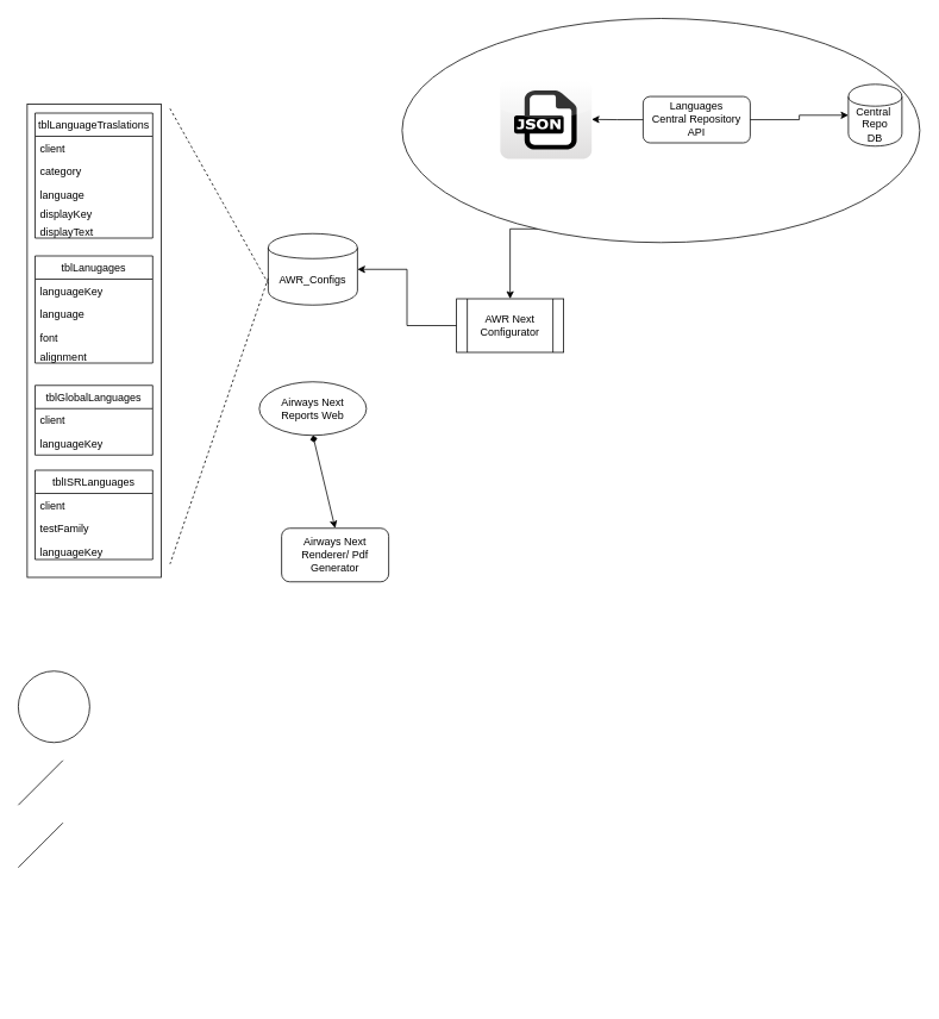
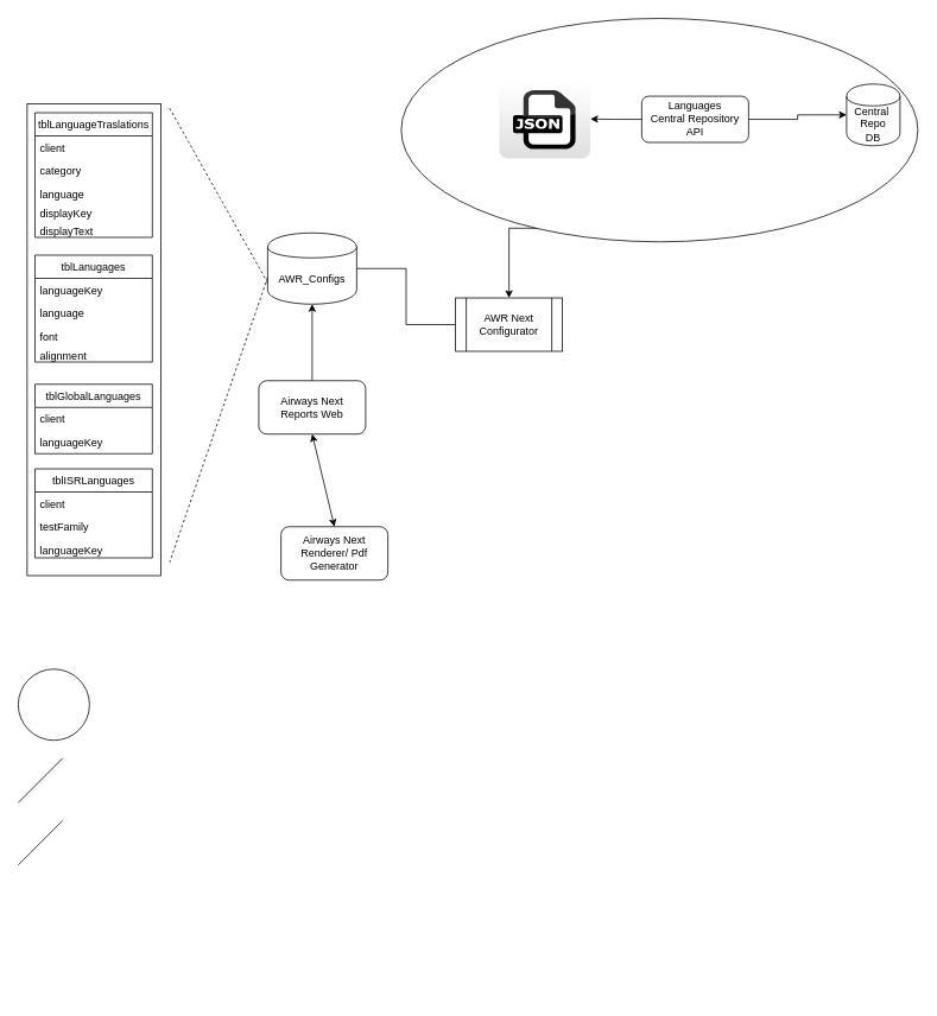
  <mxCell id="0" />
  <mxCell id="1" parent="0" />
- <mxCell id="3" value="Airways Next&lt;br&gt;Reports Web&lt;br&gt;" style="ellipse;whiteSpace=wrap;html=1;" parent="1" vertex="1"><mxGeometry x="290" y="427" width="120" height="60" as="geometry" /></mxCell>
+ <mxCell id="2" value="" style="edgeStyle=orthogonalEdgeStyle;rounded=0;orthogonalLoop=1;jettySize=auto;html=1;" parent="1" source="3" target="4" edge="1"><mxGeometry relative="1" as="geometry" /></mxCell>
+ <mxCell id="3" value="Airways Next&lt;br&gt;Reports Web&lt;br&gt;" style="rounded=1;whiteSpace=wrap;html=1;" parent="1" vertex="1"><mxGeometry x="290" y="427" width="120" height="60" as="geometry" /></mxCell>
  <mxCell id="4" value="AWR_Configs" style="shape=cylinder;whiteSpace=wrap;html=1;boundedLbl=1;backgroundOutline=1;" parent="1" vertex="1"><mxGeometry x="300" y="261" width="100" height="80" as="geometry" /></mxCell>
  <mxCell id="5" value="" style="group" parent="1" vertex="1" connectable="0"><mxGeometry x="20" y="201" width="160" height="530" as="geometry" /></mxCell>
  <mxCell id="6" value="" style="group" parent="5" vertex="1" connectable="0"><mxGeometry y="-30" width="160" height="530" as="geometry" /></mxCell>
  <mxCell id="7" value="" style="group" parent="6" vertex="1" connectable="0"><mxGeometry y="-55" width="160" height="530" as="geometry" /></mxCell>
  <mxCell id="8" value="" style="rounded=0;whiteSpace=wrap;html=1;" parent="7" vertex="1"><mxGeometry x="10" width="150" height="530" as="geometry" /></mxCell>
  <mxCell id="9" value="" style="group" parent="7" vertex="1" connectable="0"><mxGeometry x="18.824" y="10" width="131.765" height="500" as="geometry" /></mxCell>
  <mxCell id="10" value="tblLanguageTraslations" style="swimlane;fontStyle=0;childLayout=stackLayout;horizontal=1;startSize=26;fillColor=none;horizontalStack=0;resizeParent=1;resizeParentMax=0;resizeLast=0;collapsible=1;marginBottom=0;" parent="9" vertex="1"><mxGeometry width="131.765" height="140" as="geometry" /></mxCell>
  <mxCell id="11" value="client" style="text;strokeColor=none;fillColor=none;align=left;verticalAlign=top;spacingLeft=4;spacingRight=4;overflow=hidden;rotatable=0;points=[[0,0.5],[1,0.5]];portConstraint=eastwest;" parent="10" vertex="1"><mxGeometry y="26" width="131.765" height="26" as="geometry" /></mxCell>
  <mxCell id="12" value="category" style="text;strokeColor=none;fillColor=none;align=left;verticalAlign=top;spacingLeft=4;spacingRight=4;overflow=hidden;rotatable=0;points=[[0,0.5],[1,0.5]];portConstraint=eastwest;" parent="10" vertex="1"><mxGeometry y="52" width="131.765" height="26" as="geometry" /></mxCell>
  <mxCell id="13" value="language" style="text;strokeColor=none;fillColor=none;align=left;verticalAlign=top;spacingLeft=4;spacingRight=4;overflow=hidden;rotatable=0;points=[[0,0.5],[1,0.5]];portConstraint=eastwest;" parent="10" vertex="1"><mxGeometry y="78" width="131.765" height="22" as="geometry" /></mxCell>
  <mxCell id="14" value="displayKey" style="text;strokeColor=none;fillColor=none;align=left;verticalAlign=top;spacingLeft=4;spacingRight=4;overflow=hidden;rotatable=0;points=[[0,0.5],[1,0.5]];portConstraint=eastwest;" parent="10" vertex="1"><mxGeometry y="100" width="131.765" height="20" as="geometry" /></mxCell>
  <mxCell id="15" value="displayText" style="text;strokeColor=none;fillColor=none;align=left;verticalAlign=top;spacingLeft=4;spacingRight=4;overflow=hidden;rotatable=0;points=[[0,0.5],[1,0.5]];portConstraint=eastwest;" parent="10" vertex="1"><mxGeometry y="120" width="131.765" height="20" as="geometry" /></mxCell>
  <mxCell id="16" value="tblLanugages" style="swimlane;fontStyle=0;childLayout=stackLayout;horizontal=1;startSize=26;fillColor=none;horizontalStack=0;resizeParent=1;resizeParentMax=0;resizeLast=0;collapsible=1;marginBottom=0;" parent="9" vertex="1"><mxGeometry y="160" width="131.765" height="120" as="geometry" /></mxCell>
  <mxCell id="17" value="languageKey" style="text;strokeColor=none;fillColor=none;align=left;verticalAlign=top;spacingLeft=4;spacingRight=4;overflow=hidden;rotatable=0;points=[[0,0.5],[1,0.5]];portConstraint=eastwest;" parent="16" vertex="1"><mxGeometry y="26" width="131.765" height="26" as="geometry" /></mxCell>
  <mxCell id="18" value="language" style="text;strokeColor=none;fillColor=none;align=left;verticalAlign=top;spacingLeft=4;spacingRight=4;overflow=hidden;rotatable=0;points=[[0,0.5],[1,0.5]];portConstraint=eastwest;" parent="16" vertex="1"><mxGeometry y="52" width="131.765" height="26" as="geometry" /></mxCell>
  <mxCell id="19" value="font" style="text;strokeColor=none;fillColor=none;align=left;verticalAlign=top;spacingLeft=4;spacingRight=4;overflow=hidden;rotatable=0;points=[[0,0.5],[1,0.5]];portConstraint=eastwest;" parent="16" vertex="1"><mxGeometry y="78" width="131.765" height="22" as="geometry" /></mxCell>
  <mxCell id="20" value="alignment" style="text;strokeColor=none;fillColor=none;align=left;verticalAlign=top;spacingLeft=4;spacingRight=4;overflow=hidden;rotatable=0;points=[[0,0.5],[1,0.5]];portConstraint=eastwest;" parent="16" vertex="1"><mxGeometry y="100" width="131.765" height="20" as="geometry" /></mxCell>
  <mxCell id="21" value="tblGlobalLanguages" style="swimlane;fontStyle=0;childLayout=stackLayout;horizontal=1;startSize=26;fillColor=none;horizontalStack=0;resizeParent=1;resizeParentMax=0;resizeLast=0;collapsible=1;marginBottom=0;" parent="9" vertex="1"><mxGeometry y="305" width="131.765" height="78" as="geometry" /></mxCell>
  <mxCell id="22" value="client" style="text;strokeColor=none;fillColor=none;align=left;verticalAlign=top;spacingLeft=4;spacingRight=4;overflow=hidden;rotatable=0;points=[[0,0.5],[1,0.5]];portConstraint=eastwest;" parent="21" vertex="1"><mxGeometry y="26" width="131.765" height="26" as="geometry" /></mxCell>
  <mxCell id="23" value="languageKey" style="text;strokeColor=none;fillColor=none;align=left;verticalAlign=top;spacingLeft=4;spacingRight=4;overflow=hidden;rotatable=0;points=[[0,0.5],[1,0.5]];portConstraint=eastwest;" parent="21" vertex="1"><mxGeometry y="52" width="131.765" height="26" as="geometry" /></mxCell>
  <mxCell id="24" value="tblISRLanguages" style="swimlane;fontStyle=0;childLayout=stackLayout;horizontal=1;startSize=26;fillColor=none;horizontalStack=0;resizeParent=1;resizeParentMax=0;resizeLast=0;collapsible=1;marginBottom=0;" parent="9" vertex="1"><mxGeometry y="400" width="131.765" height="100" as="geometry" /></mxCell>
  <mxCell id="25" value="client" style="text;strokeColor=none;fillColor=none;align=left;verticalAlign=top;spacingLeft=4;spacingRight=4;overflow=hidden;rotatable=0;points=[[0,0.5],[1,0.5]];portConstraint=eastwest;" parent="24" vertex="1"><mxGeometry y="26" width="131.765" height="26" as="geometry" /></mxCell>
  <mxCell id="26" value="testFamily" style="text;strokeColor=none;fillColor=none;align=left;verticalAlign=top;spacingLeft=4;spacingRight=4;overflow=hidden;rotatable=0;points=[[0,0.5],[1,0.5]];portConstraint=eastwest;" parent="24" vertex="1"><mxGeometry y="52" width="131.765" height="26" as="geometry" /></mxCell>
  <mxCell id="27" value="languageKey" style="text;strokeColor=none;fillColor=none;align=left;verticalAlign=top;spacingLeft=4;spacingRight=4;overflow=hidden;rotatable=0;points=[[0,0.5],[1,0.5]];portConstraint=eastwest;" parent="24" vertex="1"><mxGeometry y="78" width="131.765" height="22" as="geometry" /></mxCell>
  <mxCell id="28" value="" style="endArrow=none;dashed=1;html=1;exitX=0;exitY=0.7;exitDx=0;exitDy=0;" parent="1" source="4" edge="1"><mxGeometry width="50" height="50" relative="1" as="geometry"><mxPoint x="290" y="301" as="sourcePoint" /><mxPoint x="190" y="121" as="targetPoint" /></mxGeometry></mxCell>
  <mxCell id="29" value="" style="endArrow=none;dashed=1;html=1;" parent="1" edge="1"><mxGeometry width="50" height="50" relative="1" as="geometry"><mxPoint x="300" y="311" as="sourcePoint" /><mxPoint x="190" y="631" as="targetPoint" /></mxGeometry></mxCell>
  <mxCell id="30" value="" style="edgeStyle=orthogonalEdgeStyle;rounded=0;orthogonalLoop=1;jettySize=auto;html=1;" parent="1" source="42" target="32" edge="1"><mxGeometry relative="1" as="geometry" /></mxCell>
- <mxCell id="31" style="edgeStyle=orthogonalEdgeStyle;rounded=0;orthogonalLoop=1;jettySize=auto;html=1;entryX=1;entryY=0.5;entryDx=0;entryDy=0;" parent="1" source="32" target="4" edge="1"><mxGeometry relative="1" as="geometry" /></mxCell>
+ <mxCell id="31" style="edgeStyle=orthogonalEdgeStyle;rounded=0;orthogonalLoop=1;jettySize=auto;html=1;entryX=1;entryY=0.5;entryDx=0;entryDy=0;endArrow=none;" parent="1" source="32" target="4" edge="1"><mxGeometry relative="1" as="geometry" /></mxCell>
  <mxCell id="32" value="AWR Next&lt;br&gt;Configurator&lt;br&gt;" style="shape=process;whiteSpace=wrap;html=1;backgroundOutline=1;" parent="1" vertex="1"><mxGeometry x="511" y="334" width="120" height="60" as="geometry" /></mxCell>
  <mxCell id="33" value="Airways Next Renderer/ Pdf Generator&lt;br&gt;" style="rounded=1;whiteSpace=wrap;html=1;" parent="1" vertex="1"><mxGeometry x="315" y="591" width="120" height="60" as="geometry" /></mxCell>
- <mxCell id="34" value="" style="endArrow=diamond;startArrow=classic;html=1;entryX=0.5;entryY=1;entryDx=0;entryDy=0;exitX=0.5;exitY=0;exitDx=0;exitDy=0;" parent="1" source="33" target="3" edge="1"><mxGeometry width="50" height="50" relative="1" as="geometry"><mxPoint x="330" y="551" as="sourcePoint" /><mxPoint x="380" y="501" as="targetPoint" /></mxGeometry></mxCell>
+ <mxCell id="34" value="" style="endArrow=classic;startArrow=classic;html=1;entryX=0.5;entryY=1;entryDx=0;entryDy=0;exitX=0.5;exitY=0;exitDx=0;exitDy=0;" parent="1" source="33" target="3" edge="1"><mxGeometry width="50" height="50" relative="1" as="geometry"><mxPoint x="330" y="551" as="sourcePoint" /><mxPoint x="380" y="501" as="targetPoint" /></mxGeometry></mxCell>
  <mxCell id="35" value="" style="ellipse;whiteSpace=wrap;html=1;aspect=fixed;" vertex="1" parent="1"><mxGeometry x="20" y="751" width="80" height="80" as="geometry" /></mxCell>
  <mxCell id="36" value="" style="endArrow=none;html=1;" edge="1" parent="1"><mxGeometry width="50" height="50" relative="1" as="geometry"><mxPoint x="20" y="901" as="sourcePoint" /><mxPoint x="70" y="851" as="targetPoint" /></mxGeometry></mxCell>
  <mxCell id="37" value="" style="endArrow=none;html=1;" edge="1" parent="1"><mxGeometry width="50" height="50" relative="1" as="geometry"><mxPoint x="20" y="971" as="sourcePoint" /><mxPoint x="70" y="921" as="targetPoint" /></mxGeometry></mxCell>
  <mxCell id="38" value="" style="group" vertex="1" connectable="0" parent="1"><mxGeometry x="450" y="20" width="580" height="251" as="geometry" /></mxCell>
  <mxCell id="39" value="" style="ellipse;whiteSpace=wrap;html=1;" vertex="1" parent="38"><mxGeometry width="580" height="251" as="geometry" /></mxCell>
  <mxCell id="40" value="Languages&lt;br&gt;Central Repository&lt;br&gt;API&lt;br&gt;" style="rounded=1;whiteSpace=wrap;html=1;" parent="38" vertex="1"><mxGeometry x="270" y="87.417" width="120" height="51.931" as="geometry" /></mxCell>
  <mxCell id="41" value="Central&amp;nbsp;&lt;br&gt;Repo&lt;br&gt;DB&lt;br&gt;" style="shape=cylinder;whiteSpace=wrap;html=1;boundedLbl=1;backgroundOutline=1;" parent="38" vertex="1"><mxGeometry x="500" y="73.762" width="60" height="69.241" as="geometry" /></mxCell>
  <mxCell id="42" value="" style="dashed=0;outlineConnect=0;html=1;align=center;labelPosition=center;verticalLabelPosition=bottom;verticalAlign=top;shape=mxgraph.webicons.json;fillColor=#FFFFFF;gradientColor=#DFDEDE" parent="38" vertex="1"><mxGeometry x="110" y="68.809" width="102.4" height="88.629" as="geometry" /></mxCell>
  <mxCell id="43" style="edgeStyle=orthogonalEdgeStyle;rounded=0;orthogonalLoop=1;jettySize=auto;html=1;entryX=0;entryY=0.5;entryDx=0;entryDy=0;" parent="38" source="40" target="41" edge="1"><mxGeometry relative="1" as="geometry" /></mxCell>
  <mxCell id="44" style="edgeStyle=orthogonalEdgeStyle;rounded=0;orthogonalLoop=1;jettySize=auto;html=1;" parent="38" source="40" target="42" edge="1"><mxGeometry relative="1" as="geometry" /></mxCell>
  <mxCell id="45" value="" style="shape=image;html=1;verticalAlign=top;verticalLabelPosition=bottom;labelBackgroundColor=#ffffff;imageAspect=0;aspect=fixed;image=https://cdn4.iconfinder.com/data/icons/integral/128/cross-128.png" vertex="1" parent="38"><mxGeometry x="190" y="16" width="230" height="230" as="geometry" /></mxCell>
  <mxCell id="46" value="" style="shape=image;html=1;verticalAlign=top;verticalLabelPosition=bottom;labelBackgroundColor=#ffffff;imageAspect=0;aspect=fixed;image=https://cdn4.iconfinder.com/data/icons/icocentre-free-icons/114/f-cross_256-128.png" vertex="1" parent="1"><mxGeometry x="20" y="991" width="128" height="128" as="geometry" /></mxCell>
